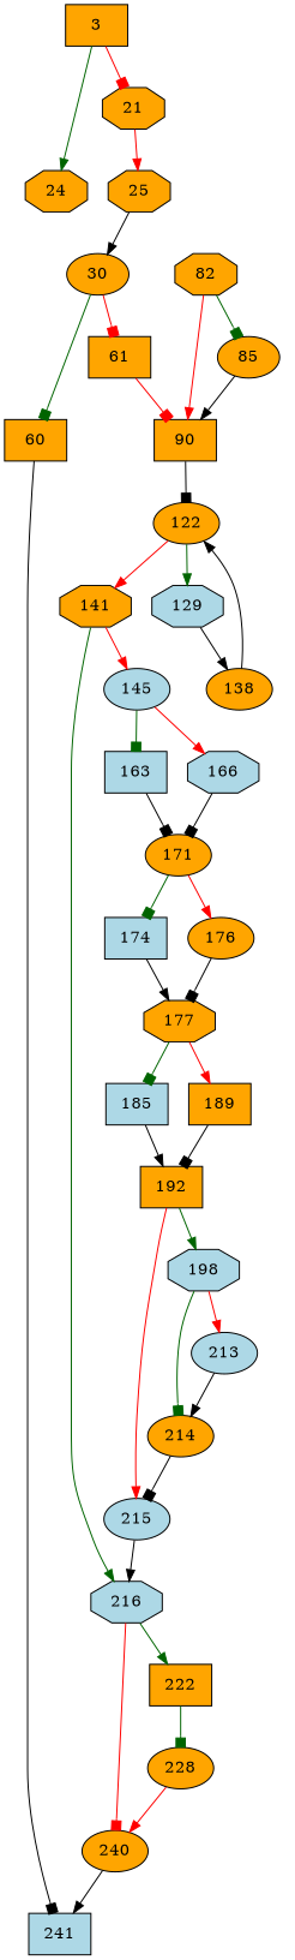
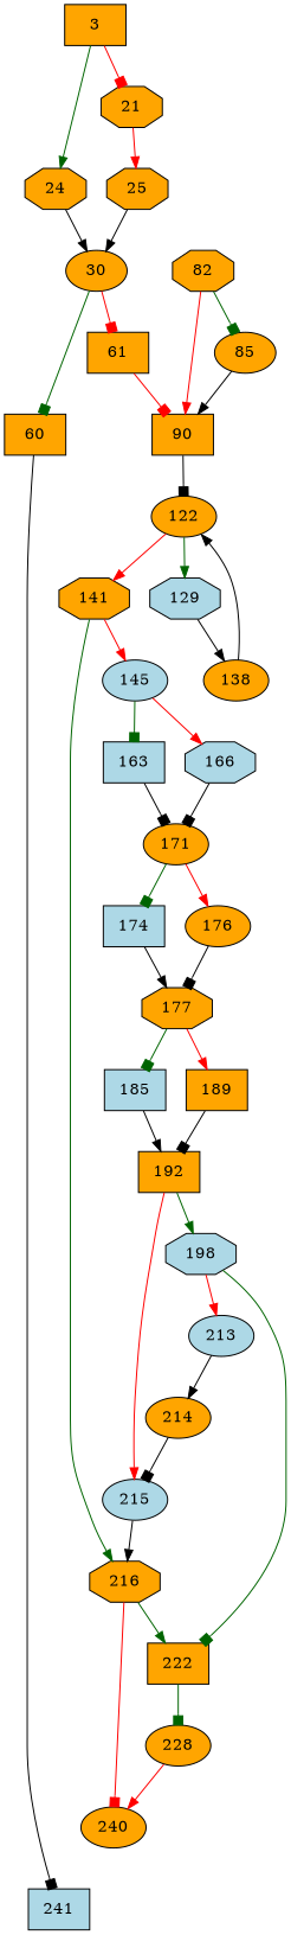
  strict digraph {
    node [fillcolor=orange shape=ellipse style=filled]
    edge [arrowhead=normal]
    3 [entry=true shape=box]
    24 [shape=octagon]
    21 [shape=octagon]
    30
    25 [shape=octagon]
    60 [shape=box]
    61 [shape=box]
    241 [fillcolor=lightblue shape=box]
    90 [shape=box]
    82 [shape=octagon]
    85
    122
    129 [fillcolor=lightblue shape=octagon]
    141 [shape=octagon]
    138
-   216 [fillcolor=lightblue shape=octagon]
+   216 [shape=octagon]
    145 [fillcolor=lightblue]
    222 [shape=box]
    240
    163 [fillcolor=lightblue shape=box]
    166 [fillcolor=lightblue shape=octagon]
    228
    171
    174 [fillcolor=lightblue shape=box]
    176
    177 [shape=octagon]
    185 [fillcolor=lightblue shape=box]
    189 [shape=box]
    192 [shape=box]
    198 [fillcolor=lightblue shape=octagon]
    215 [fillcolor=lightblue]
    214
    213 [fillcolor=lightblue]
    3 -> 24 [color=darkgreen cond=true]
    3 -> 21 [arrowhead=box color=red cond=false]
+   24 -> 30
    21 -> 25 [color=red cond=false]
    30 -> 60 [arrowhead=box color=darkgreen cond=true]
    30 -> 61 [arrowhead=box color=red cond=false]
    25 -> 30
    60 -> 241 [arrowhead=box]
    61 -> 90 [arrowhead=box color=red cond=false]
    90 -> 122 [arrowhead=box]
    82 -> 90 [color=red cond=false]
    82 -> 85 [arrowhead=box color=darkgreen cond=true]
    85 -> 90
    122 -> 129 [color=darkgreen cond=true]
    122 -> 141 [color=red cond=false]
    129 -> 138
    141 -> 216 [color=darkgreen cond=true]
    141 -> 145 [color=red cond=false]
    138 -> 122
    216 -> 222 [color=darkgreen cond=true]
    216 -> 240 [arrowhead=box color=red cond=false]
    145 -> 163 [arrowhead=box color=darkgreen cond=true]
    145 -> 166 [color=red cond=false]
    222 -> 228 [arrowhead=box color=darkgreen cond=false]
-   240 -> 241
    163 -> 171 [arrowhead=box]
    166 -> 171 [arrowhead=box]
    228 -> 240 [color=red cond=false]
    171 -> 174 [arrowhead=box color=darkgreen cond=true]
    171 -> 176 [color=red cond=false]
    174 -> 177
    176 -> 177 [arrowhead=box]
    177 -> 185 [arrowhead=box color=darkgreen cond=true]
    177 -> 189 [color=red cond=false]
    185 -> 192
    189 -> 192 [arrowhead=box]
    192 -> 198 [color=darkgreen cond=true]
    192 -> 215 [color=red cond=false]
-   198 -> 214 [arrowhead=box color=darkgreen cond=true]
+   198 -> 222 [arrowhead=box color=darkgreen cond=true]
    198 -> 213 [color=red cond=false]
    215 -> 216
    214 -> 215 [arrowhead=box]
    213 -> 214
  }
